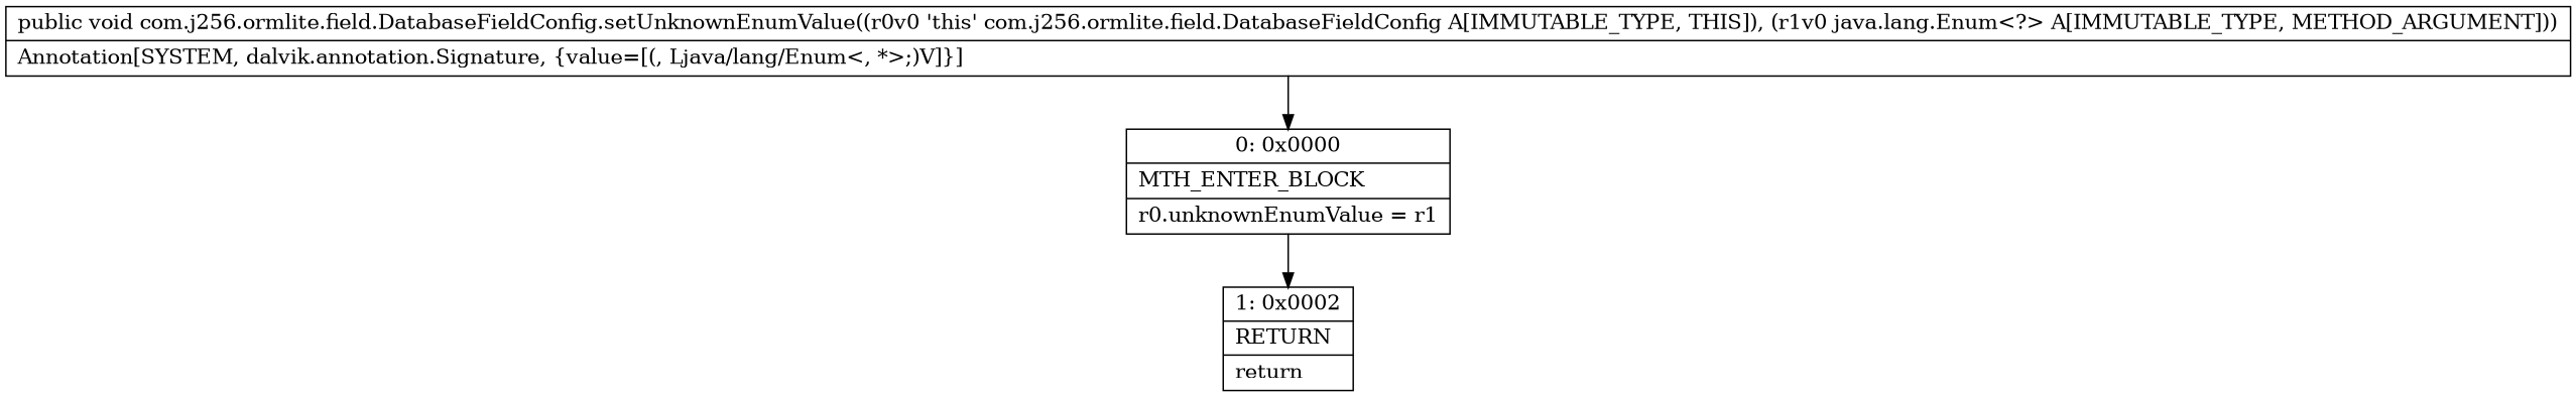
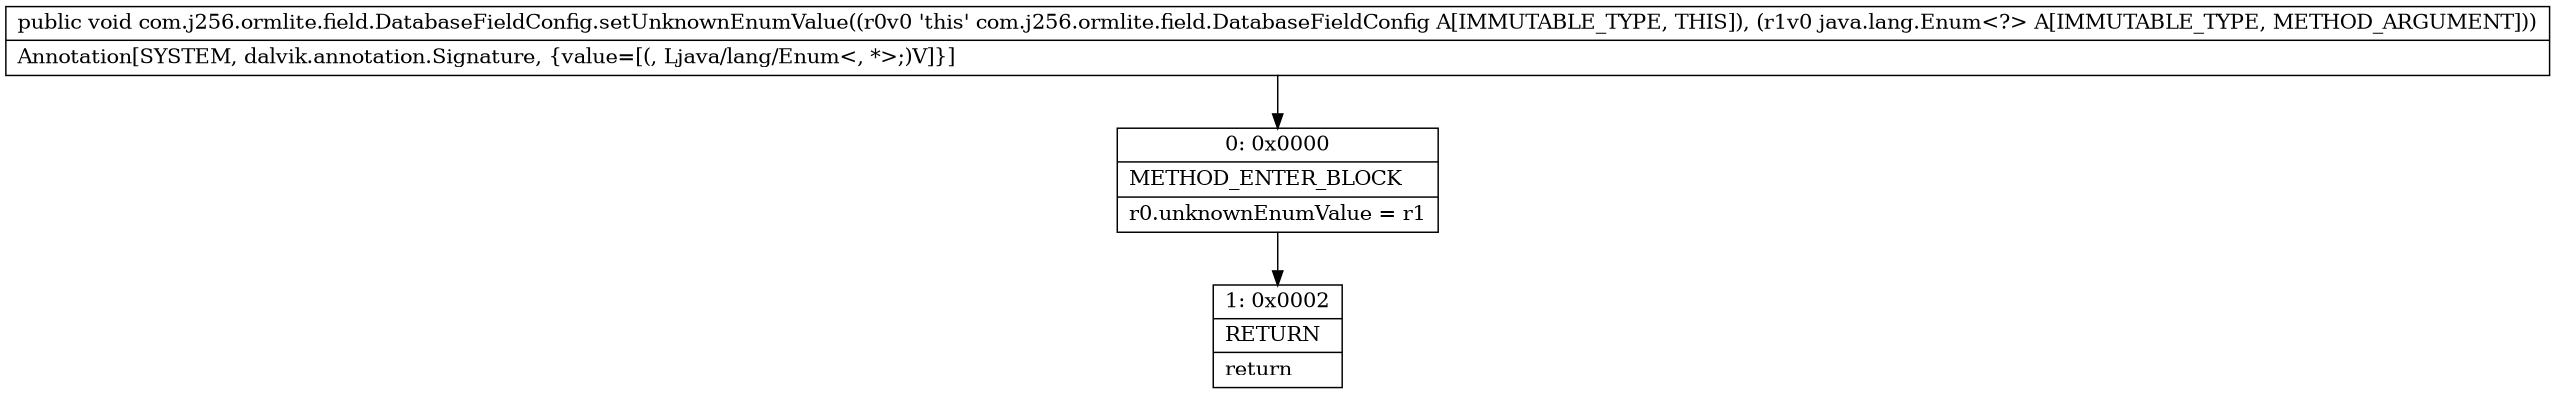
  digraph {
    node [shape=record]
-   n1 [label="{0\:\ 0x0000|MTH_ENTER_BLOCK\l|r0.unknownEnumValue = r1\l}"]
+   n1 [label="{0\:\ 0x0000|METHOD_ENTER_BLOCK\l|r0.unknownEnumValue = r1\l}"]
    n2 [label="{1\:\ 0x0002|RETURN\l|return\l}"]
    n3 [label="{public void com.j256.ormlite.field.DatabaseFieldConfig.setUnknownEnumValue((r0v0 'this' com.j256.ormlite.field.DatabaseFieldConfig A[IMMUTABLE_TYPE, THIS]), (r1v0 java.lang.Enum\<?\> A[IMMUTABLE_TYPE, METHOD_ARGUMENT]))  | Annotation[SYSTEM, dalvik.annotation.Signature, \{value=[(, Ljava\/lang\/Enum\<, *\>;)V]\}]\l}"]
    n1 -> n2
    n3 -> n1
  }
